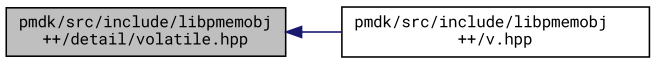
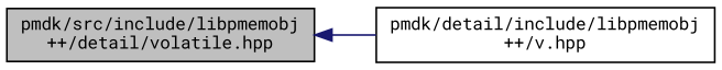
  digraph {
    rankdir=LR
    fontname="Roboto Mono"
    node [color=black fontname="Roboto Mono" fontsize=10 shape=record style=filled]
    n1 [fillcolor=grey75 fontcolor=black height=0.2 label="pmdk/src/include/libpmemobj\l++/detail/volatile.hpp" width=0.4]
-   n2 [fillcolor=white height=0.2 label="pmdk/src/include/libpmemobj\l++/v.hpp" width=0.4]
+   n2 [fillcolor=white height=0.2 label="pmdk/detail/include/libpmemobj\l++/v.hpp" width=0.4]
    n1 -> n2 [color=midnightblue dir=back fontname="Roboto Mono" fontsize=10 labelfontname=Helvetica labelfontsize=10 style=solid]
  }
